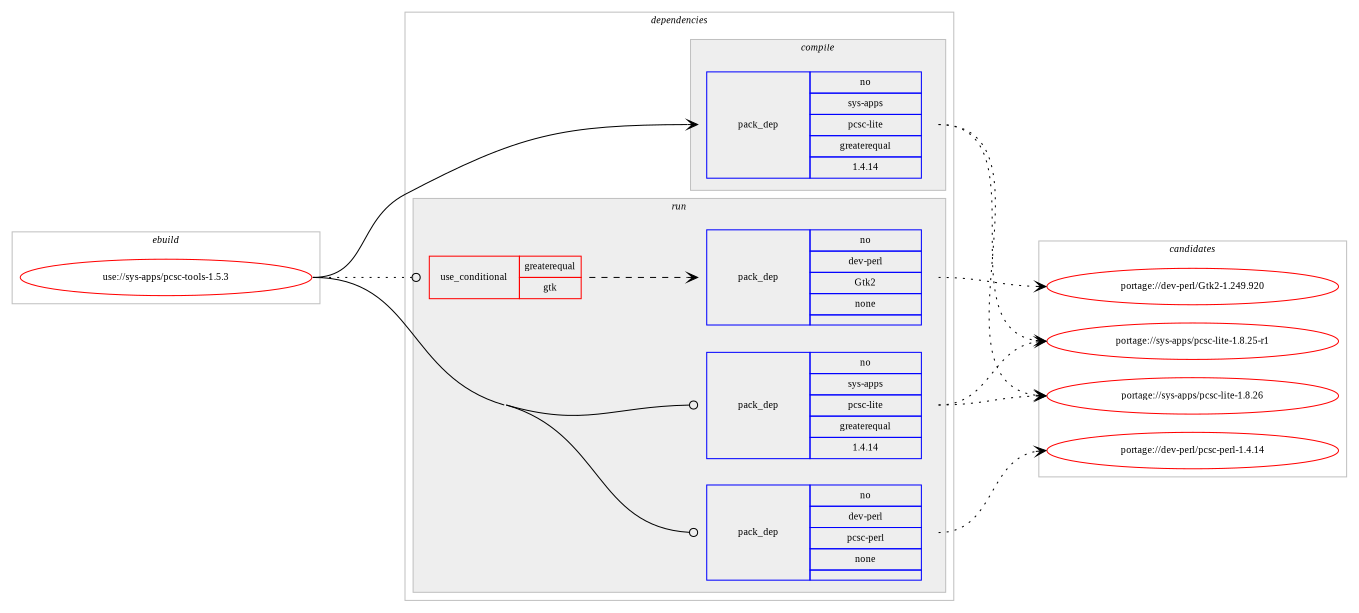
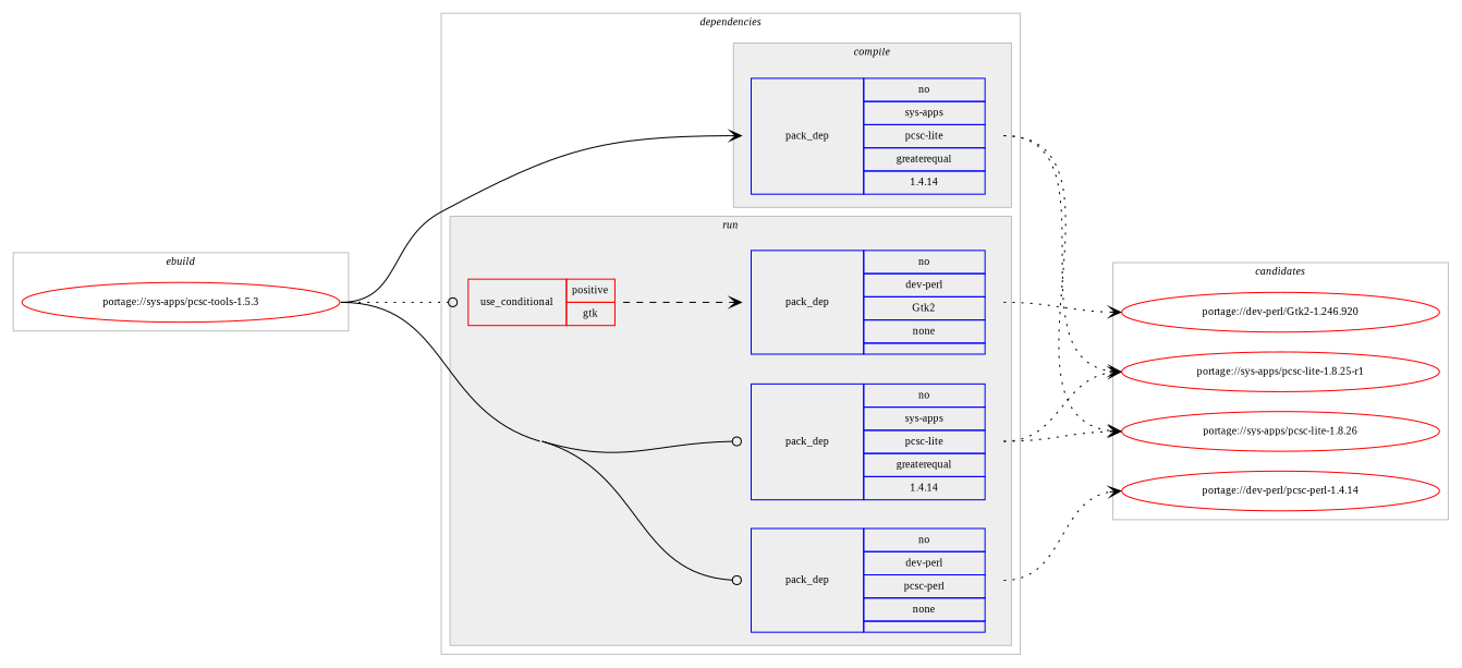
  digraph {
    compound=true
    concentrate=true
    fontname="Liberation Serif"
    fontsize=10
    newrank=true
    rankdir=LR
    ranksep=1.5
    node [color=red fontname="Liberation Serif" fontsize=10]
    edge [arrowhead=vee fontname="Liberation Serif" headport=w style=dotted tailport=e weight=100]
-   n1 [label="use://sys-apps/pcsc-tools-1.5.3" width=4]
+   n1 [label="portage://sys-apps/pcsc-tools-1.5.3" width=4]
    n2 [color=blue label=<<TABLE BORDER="0" CELLBORDER="1" CELLSPACING="0" CELLPADDING="4" WIDTH="220"><TR><TD ROWSPAN="6" CELLPADDING="30">pack_dep</TD></TR><TR><TD WIDTH="110">no</TD></TR><TR><TD>sys-apps</TD></TR><TR><TD>pcsc-lite</TD></TR><TR><TD>greaterequal</TD></TR><TR><TD>1.4.14</TD></TR></TABLE>> shape=none]
    n3 [color=blue label=<<TABLE BORDER="0" CELLBORDER="1" CELLSPACING="0" CELLPADDING="4" WIDTH="220"><TR><TD ROWSPAN="6" CELLPADDING="30">pack_dep</TD></TR><TR><TD WIDTH="110">no</TD></TR><TR><TD>dev-perl</TD></TR><TR><TD>Gtk2</TD></TR><TR><TD>none</TD></TR><TR><TD></TD></TR></TABLE>> shape=none]
-   n4 [label=<<TABLE BORDER="0" CELLBORDER="1" CELLSPACING="0" CELLPADDING="4"><TR><TD ROWSPAN="3" CELLPADDING="10">use_conditional</TD></TR><TR><TD>greaterequal</TD></TR><TR><TD>gtk</TD></TR></TABLE>> shape=none]
+   n4 [label=<<TABLE BORDER="0" CELLBORDER="1" CELLSPACING="0" CELLPADDING="4"><TR><TD ROWSPAN="3" CELLPADDING="10">use_conditional</TD></TR><TR><TD>positive</TD></TR><TR><TD>gtk</TD></TR></TABLE>> shape=none]
    n5 [color=blue label=<<TABLE BORDER="0" CELLBORDER="1" CELLSPACING="0" CELLPADDING="4" WIDTH="220"><TR><TD ROWSPAN="6" CELLPADDING="30">pack_dep</TD></TR><TR><TD WIDTH="110">no</TD></TR><TR><TD>dev-perl</TD></TR><TR><TD>pcsc-perl</TD></TR><TR><TD>none</TD></TR><TR><TD></TD></TR></TABLE>> shape=none]
    n6 [color=blue label=<<TABLE BORDER="0" CELLBORDER="1" CELLSPACING="0" CELLPADDING="4" WIDTH="220"><TR><TD ROWSPAN="6" CELLPADDING="30">pack_dep</TD></TR><TR><TD WIDTH="110">no</TD></TR><TR><TD>sys-apps</TD></TR><TR><TD>pcsc-lite</TD></TR><TR><TD>greaterequal</TD></TR><TR><TD>1.4.14</TD></TR></TABLE>> shape=none]
    n7 [label="portage://sys-apps/pcsc-lite-1.8.26" width=4]
    n8 [label="portage://sys-apps/pcsc-lite-1.8.25-r1" width=4]
-   n9 [label="portage://dev-perl/Gtk2-1.249.920" width=4]
+   n9 [label="portage://dev-perl/Gtk2-1.246.920" width=4]
    n10 [label="portage://dev-perl/pcsc-perl-1.4.14" width=4]
    subgraph cluster_1 {
      color=gray
      label=<<i>ebuild</i>>
      rank=same
      n1
    }
    subgraph cluster_2 {
      color=gray
      label=<<i>dependencies</i>>
      subgraph cluster_3 {
        color=gray
        fillcolor="#eeeeee"
        label=<<i>compile</i>>
        style=filled
        subgraph sub_4 {
          color=gray
          fillcolor="#eeeeee"
          label=<<i>compile</i>>
          style=filled
          n2
        }
      }
      subgraph cluster_5 {
        color=gray
        fillcolor="#eeeeee"
        label=<<i>compile and run</i>>
        style=filled
      }
      subgraph cluster_6 {
        color=gray
        fillcolor="#eeeeee"
        label=<<i>run</i>>
        style=filled
        subgraph sub_7 {
          color=gray
          fillcolor="#eeeeee"
          label=<<i>run</i>>
          style=filled
          n4
          subgraph sub_8 {
            color=gray
            fillcolor="#eeeeee"
            label=<<i>run</i>>
            style=filled
            n3
          }
        }
        subgraph sub_9 {
          color=gray
          fillcolor="#eeeeee"
          label=<<i>run</i>>
          style=filled
          n5
        }
        subgraph sub_10 {
          color=gray
          fillcolor="#eeeeee"
          label=<<i>run</i>>
          style=filled
          n6
        }
      }
    }
    subgraph cluster_11 {
      color=gray
      label=<<i>candidates</i>>
      rank=same
      subgraph sub_12 {
        color=black
        label=<<i>candidates</i>>
        nodesep=1
        rank=same
        n7
        n8
      }
      subgraph sub_13 {
        color=black
        label=<<i>candidates</i>>
        nodesep=1
        rank=same
        n9
      }
      subgraph sub_14 {
        color=black
        label=<<i>candidates</i>>
        nodesep=1
        rank=same
        n10
      }
      subgraph sub_15 {
        color=black
        label=<<i>candidates</i>>
        nodesep=1
        rank=same
        n7
        n8
      }
    }
    n1 -> n2 [style=solid weight=20]
    n1 -> n4 [arrowhead=odot weight=20]
    n1 -> n5 [arrowhead=odot style=solid weight=20]
    n1 -> n6 [arrowhead=odot style=solid weight=20]
    n2 -> n7
    n2 -> n8
    n3 -> n9
    n4 -> n3 [style=dashed weight=20]
    n5 -> n10
    n6 -> n7
    n6 -> n8
  }
